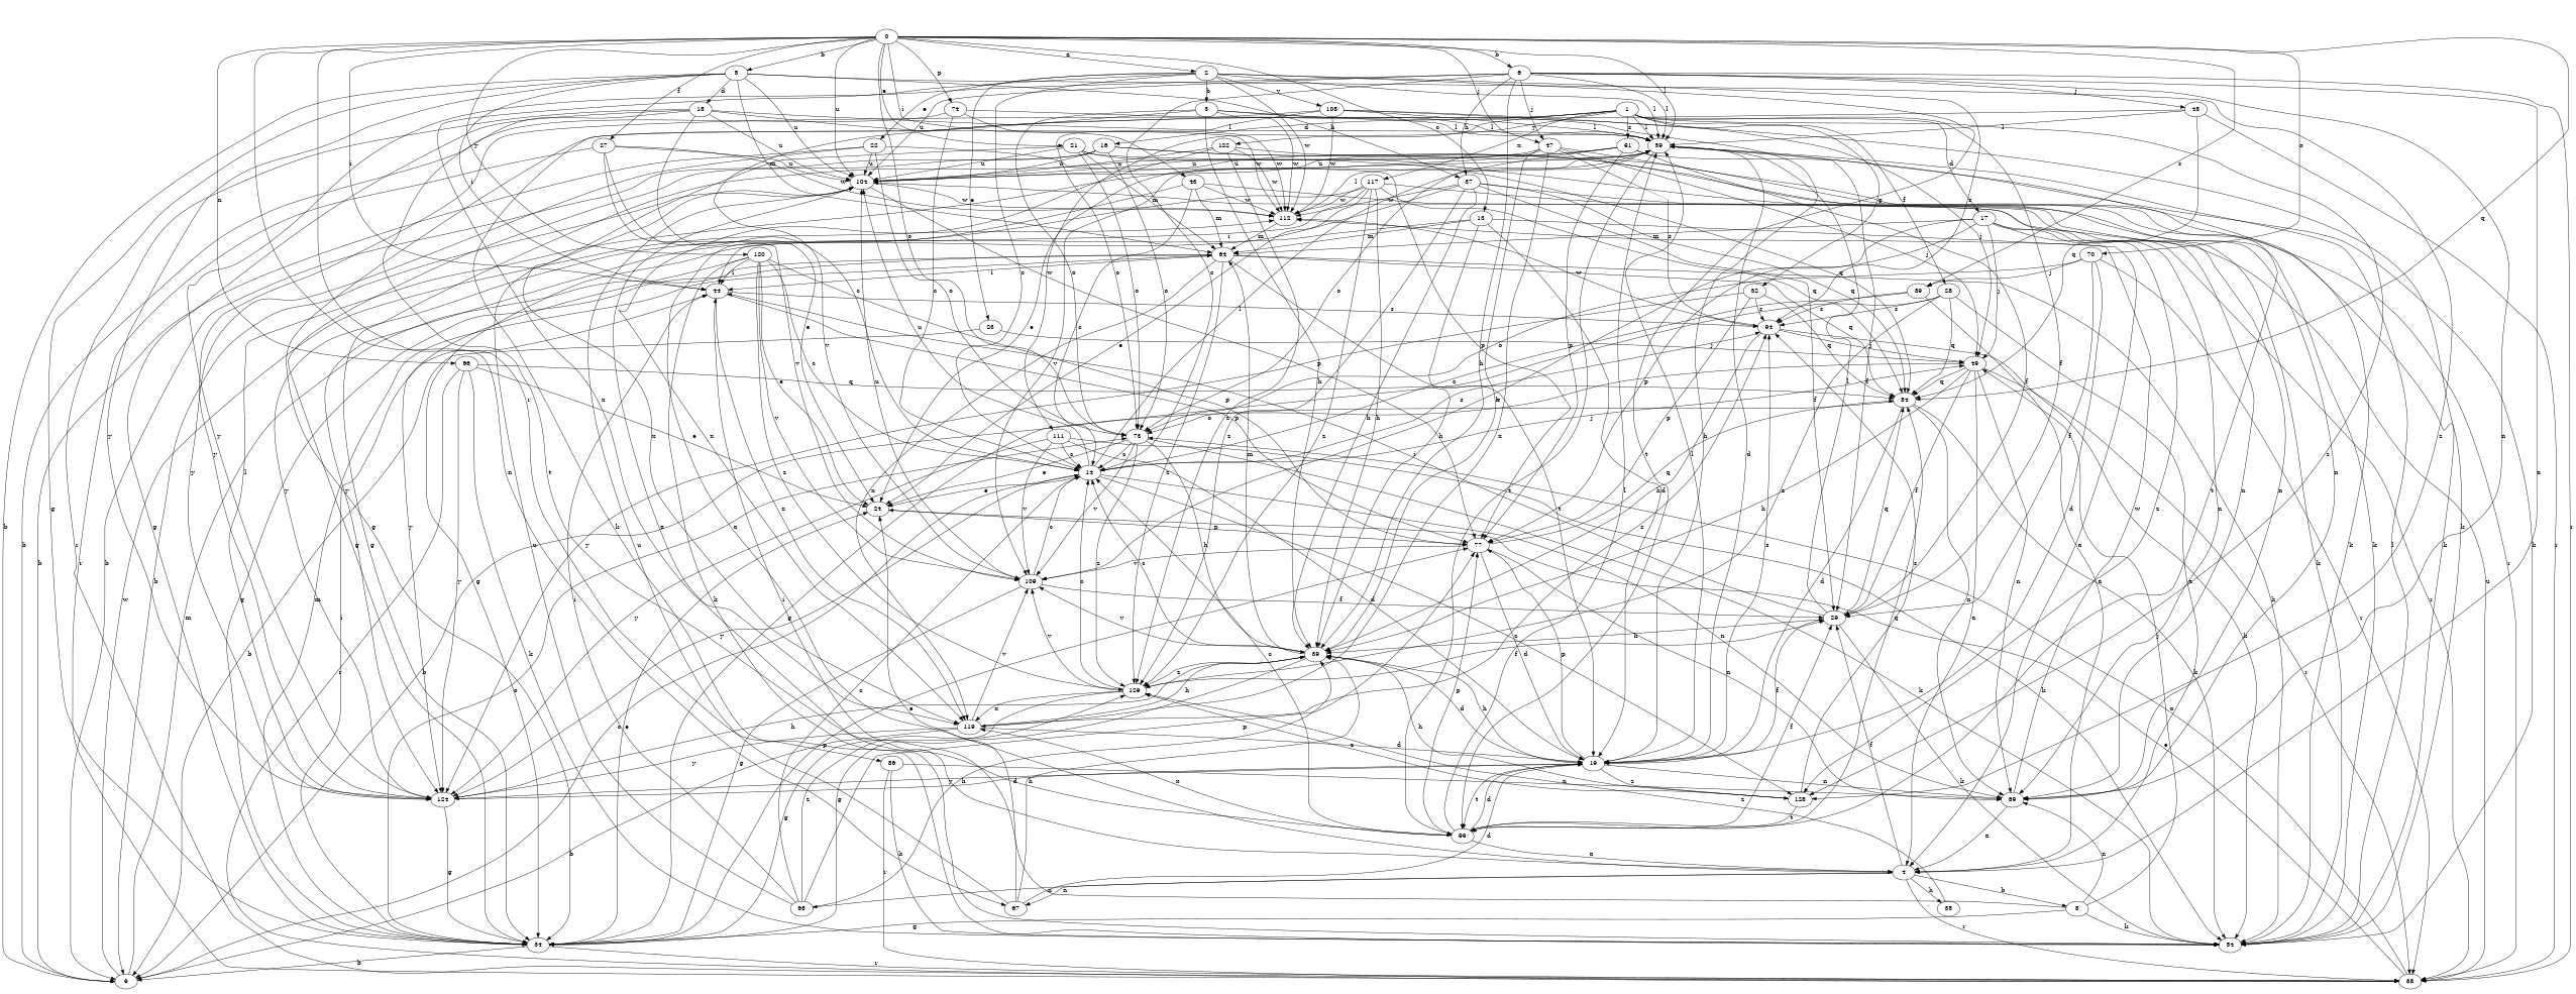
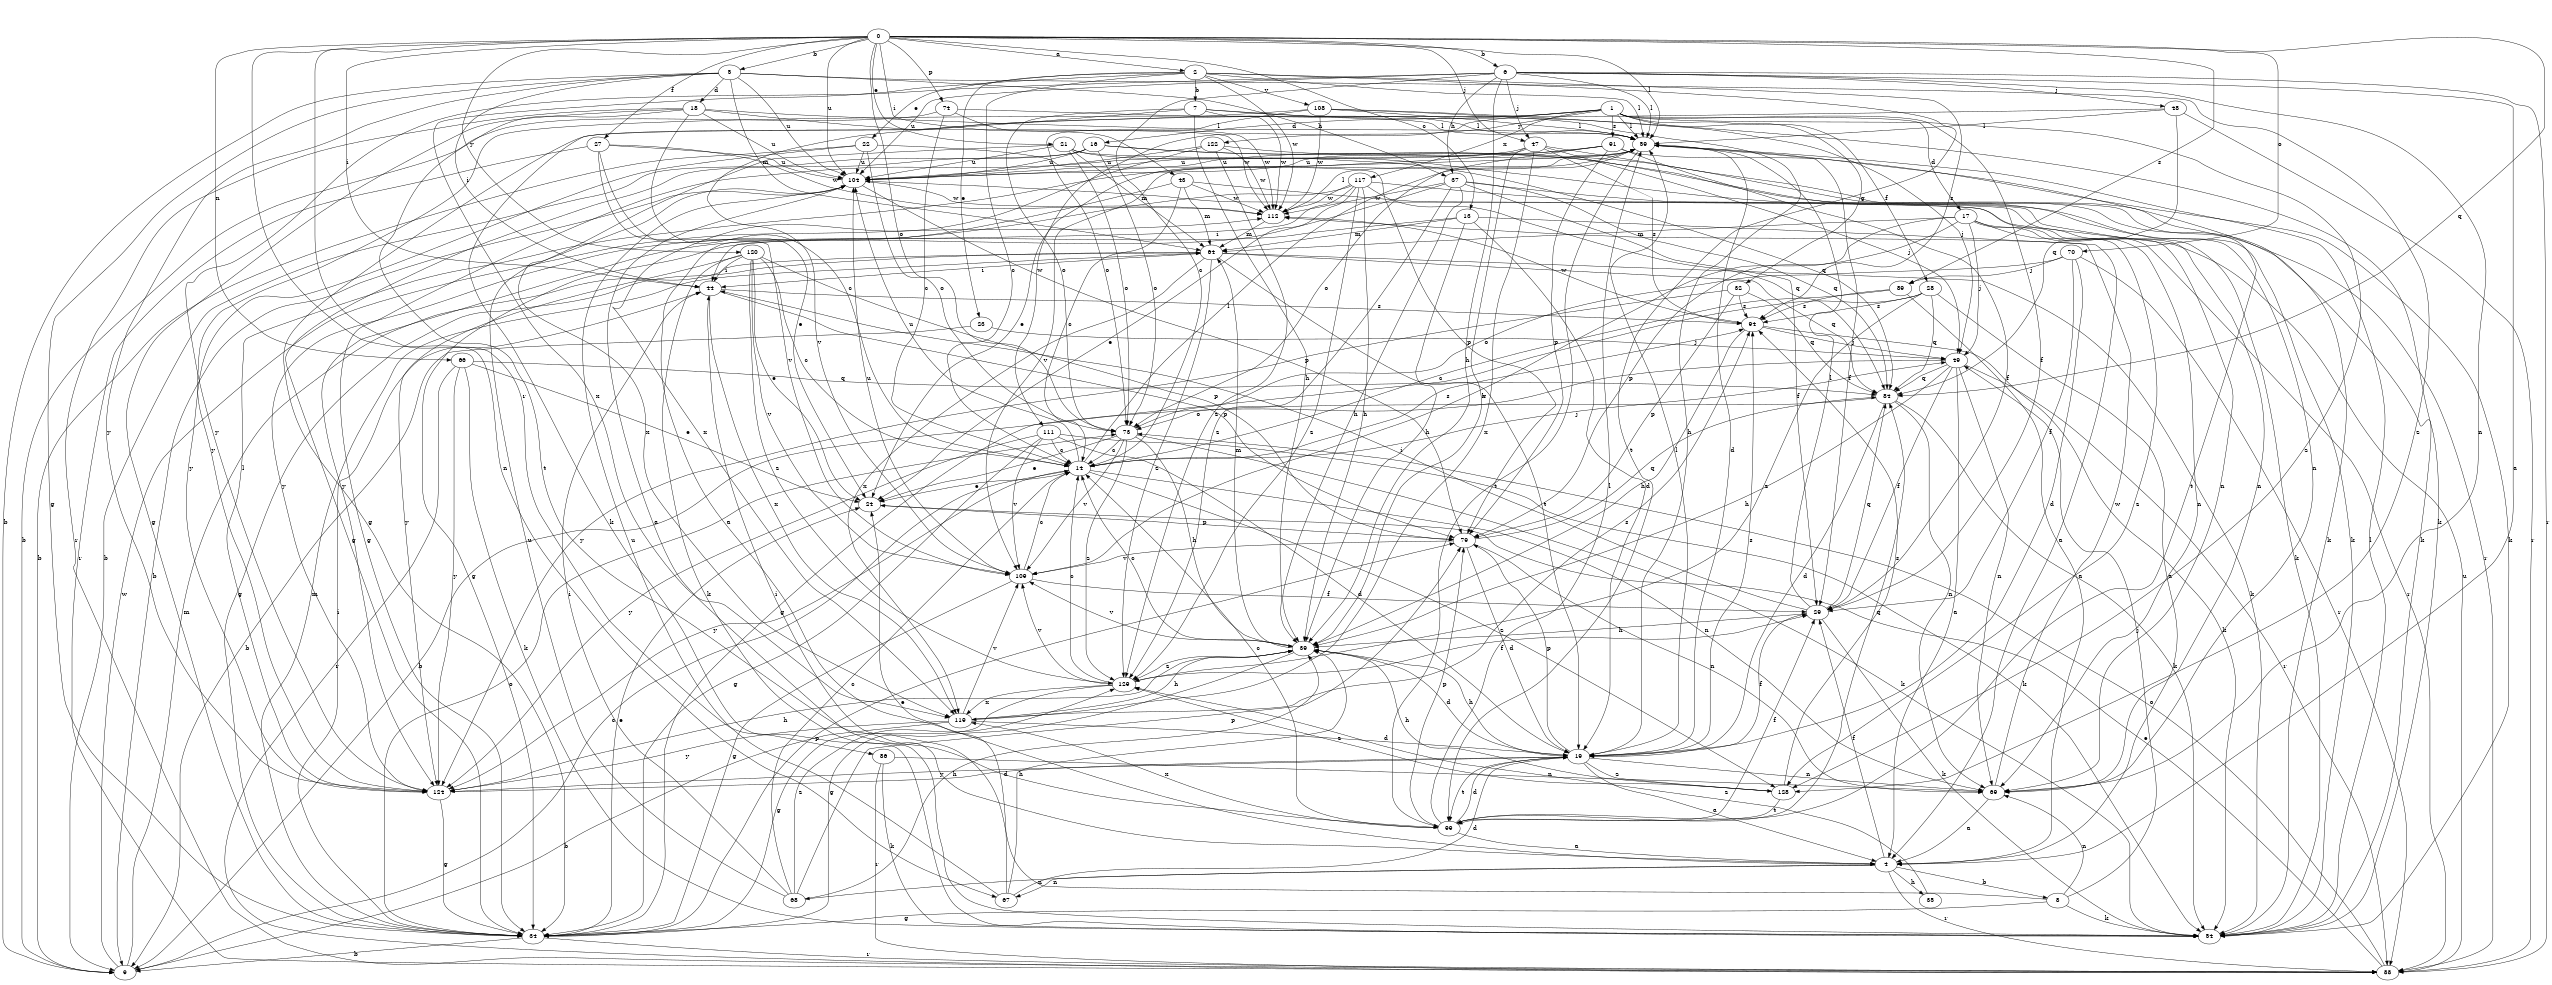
  strict digraph {
    0
    2
    5
    6
    13
    21
    27
    43
    44
    47
    59
    66
    67
    70
    73
    74
    84
    86
    89
    104
    120
-   7 [label=3]
+   7
    14
    22
    23
    94
    99
    108
    n29 [label=112]
    119
    124
    128
    9
    18
    34
    37
    64
    4
    88
    39
    48
    69
    19
    54
    109
    24
-   79 [label=77]
+   79
    49
    29
    129
    1
    16
    17
    28
    32
    91
    111
    117
    122
    8
    35
    68
    0 -> 2 [label=a]
    0 -> 5 [label=b]
    0 -> 6 [label=b]
    0 -> 13 [label=c]
    0 -> 21 [label=e]
    0 -> 27 [label=f]
    0 -> 43 [label=i]
    0 -> 44 [label=i]
    0 -> 47 [label=j]
    0 -> 59 [label=l]
    0 -> 66 [label=n]
    0 -> 67 [label=n]
    0 -> 70 [label=o]
    0 -> 73 [label=o]
    0 -> 74 [label=p]
    0 -> 84 [label=q]
    0 -> 86 [label=r]
    0 -> 89 [label=s]
    0 -> 104 [label=u]
    0 -> 120 [label=y]
    2 -> 59 [label=l]
    2 -> 7 [label=b]
    2 -> 14 [label=c]
    2 -> 22 [label=e]
    2 -> 23 [label=e]
    2 -> 94 [label=s]
    2 -> 99 [label=t]
    2 -> 108 [label=v]
    2 -> n29 [label=w]
    2 -> 119 [label=x]
    5 -> 44 [label=i]
    5 -> 104 [label=u]
    5 -> 124 [label=y]
    5 -> 128 [label=z]
    5 -> 9 [label=b]
    5 -> 18 [label=d]
    5 -> 34 [label=g]
    5 -> 37 [label=h]
    5 -> 64 [label=m]
    6 -> 47 [label=j]
    6 -> 59 [label=l]
    6 -> 104 [label=u]
    6 -> 14 [label=c]
    6 -> 124 [label=y]
    6 -> 37 [label=h]
    6 -> 4 [label=a]
    6 -> 88 [label=r]
    6 -> 39 [label=h]
    6 -> 48 [label=j]
    6 -> 69 [label=n]
    13 -> 34 [label=g]
    13 -> 64 [label=m]
    13 -> 4 [label=a]
    13 -> 39 [label=h]
    13 -> 19 [label=d]
    21 -> 73 [label=o]
    21 -> 84 [label=q]
    21 -> 104 [label=u]
    21 -> 119 [label=x]
    21 -> 64 [label=m]
    21 -> 54 [label=k]
    27 -> 104 [label=u]
    27 -> n29 [label=w]
    27 -> 88 [label=r]
    27 -> 109 [label=v]
    27 -> 24 [label=e]
    43 -> 14 [label=c]
    43 -> n29 [label=w]
    43 -> 64 [label=m]
    43 -> 4 [label=a]
    43 -> 69 [label=n]
    44 -> 94 [label=s]
    44 -> 119 [label=x]
    44 -> 79 [label=p]
    47 -> 104 [label=u]
    47 -> 94 [label=s]
    47 -> 99 [label=t]
    47 -> 119 [label=x]
    47 -> 34 [label=g]
    47 -> 39 [label=h]
    47 -> 49 [label=j]
    59 -> 104 [label=u]
    59 -> 99 [label=t]
    59 -> 19 [label=d]
    59 -> 54 [label=k]
    59 -> 109 [label=v]
    59 -> 29 [label=f]
    66 -> 84 [label=q]
    66 -> 124 [label=y]
    66 -> 88 [label=r]
    66 -> 54 [label=k]
    66 -> 24 [label=e]
    67 -> 104 [label=u]
    67 -> 39 [label=h]
    67 -> 19 [label=d]
    67 -> 24 [label=e]
    70 -> 73 [label=o]
    70 -> 89 [label=j]
    70 -> 88 [label=r]
    70 -> 19 [label=d]
    70 -> 29 [label=f]
    73 -> 14 [label=c]
    73 -> 39 [label=h]
    73 -> 54 [label=k]
    73 -> 109 [label=v]
    73 -> 24 [label=e]
    73 -> 129 [label=z]
    74 -> 59 [label=l]
    74 -> 14 [label=c]
    74 -> n29 [label=w]
    74 -> 9 [label=b]
    84 -> 73 [label=o]
    84 -> 69 [label=n]
    84 -> 19 [label=d]
    84 -> 54 [label=k]
    86 -> 88 [label=r]
    86 -> 69 [label=n]
    86 -> 54 [label=k]
    89 -> 14 [label=c]
    89 -> 94 [label=s]
    89 -> 4 [label=a]
    104 -> n29 [label=w]
    104 -> 9 [label=b]
    104 -> 4 [label=a]
    104 -> 79 [label=p]
    120 -> 44 [label=i]
    120 -> 14 [label=c]
    120 -> 124 [label=y]
    120 -> 54 [label=k]
    120 -> 109 [label=v]
    120 -> 24 [label=e]
    120 -> 79 [label=p]
    120 -> 129 [label=z]
    7 -> 59 [label=l]
    7 -> 73 [label=o]
    7 -> n29 [label=w]
    7 -> 39 [label=h]
    7 -> 54 [label=k]
    7 -> 109 [label=v]
    14 -> 59 [label=l]
    14 -> 104 [label=u]
    14 -> 94 [label=s]
    14 -> 124 [label=y]
    14 -> 128 [label=z]
    14 -> 69 [label=n]
    14 -> 24 [label=e]
    14 -> 49 [label=j]
    22 -> 73 [label=o]
    22 -> 104 [label=u]
    22 -> 124 [label=y]
    22 -> 9 [label=b]
    22 -> 79 [label=p]
    23 -> 9 [label=b]
    23 -> 49 [label=j]
    94 -> n29 [label=w]
    94 -> 39 [label=h]
    94 -> 54 [label=k]
    94 -> 49 [label=j]
    99 -> 59 [label=l]
    99 -> 84 [label=q]
    99 -> 14 [label=c]
    99 -> 119 [label=x]
    99 -> 4 [label=a]
    99 -> 19 [label=d]
    99 -> 79 [label=p]
    99 -> 29 [label=f]
    108 -> 59 [label=l]
    108 -> 73 [label=o]
    108 -> n29 [label=w]
    108 -> 19 [label=h]
    108 -> 54 [label=k]
    108 -> 49 [label=j]
    n29 -> 59 [label=l]
    n29 -> 64 [label=m]
    119 -> 94 [label=s]
    119 -> 124 [label=y]
    119 -> 9 [label=b]
    119 -> 39 [label=h]
    119 -> 19 [label=d]
    119 -> 109 [label=v]
    124 -> 59 [label=l]
    124 -> 34 [label=g]
    124 -> 39 [label=h]
    124 -> 19 [label=d]
    128 -> 94 [label=s]
    128 -> 99 [label=t]
    128 -> 39 [label=h]
    128 -> 129 [label=z]
    9 -> 14 [label=c]
    9 -> n29 [label=w]
    9 -> 64 [label=m]
    18 -> 59 [label=l]
    18 -> 104 [label=u]
    18 -> 14 [label=c]
    18 -> 99 [label=t]
    18 -> n29 [label=w]
    18 -> 34 [label=g]
    18 -> 88 [label=r]
    34 -> 44 [label=i]
    34 -> 73 [label=o]
    34 -> 9 [label=b]
    34 -> 64 [label=m]
    34 -> 88 [label=r]
    34 -> 24 [label=e]
    34 -> 79 [label=p]
    37 -> 84 [label=q]
    37 -> n29 [label=w]
    37 -> 124 [label=y]
    37 -> 39 [label=h]
    37 -> 54 [label=k]
    37 -> 29 [label=f]
    37 -> 129 [label=z]
    64 -> 44 [label=i]
    64 -> 84 [label=q]
    64 -> 119 [label=x]
    64 -> 34 [label=g]
    64 -> 19 [label=t]
    64 -> 54 [label=k]
    64 -> 129 [label=z]
    4 -> 67 [label=n]
    4 -> 88 [label=r]
    4 -> 29 [label=f]
    4 -> 8 [label=b]
    4 -> 35 [label=h]
    4 -> 68 [label=n]
    88 -> 73 [label=o]
    88 -> 104 [label=u]
    88 -> 24 [label=e]
    39 -> 14 [label=c]
    39 -> 34 [label=g]
    39 -> 64 [label=m]
    39 -> 19 [label=d]
    39 -> 109 [label=v]
    39 -> 129 [label=z]
    48 -> 59 [label=l]
    48 -> 84 [label=q]
    48 -> 34 [label=g]
    48 -> 88 [label=r]
    69 -> n29 [label=w]
    69 -> 4 [label=a]
    19 -> 59 [label=l]
    19 -> 94 [label=s]
    19 -> 99 [label=t]
    19 -> 124 [label=y]
    19 -> 128 [label=z]
+   19 -> 4 [label=a]
    19 -> 39 [label=h]
    19 -> 69 [label=n]
    19 -> 79 [label=p]
    19 -> 29 [label=f]
    54 -> 59 [label=l]
    109 -> 104 [label=u]
    109 -> 14 [label=c]
    109 -> 34 [label=g]
    109 -> 29 [label=f]
    24 -> 79 [label=p]
    79 -> 84 [label=q]
    79 -> 69 [label=n]
    79 -> 19 [label=d]
    79 -> 109 [label=v]
    49 -> 84 [label=q]
    49 -> 9 [label=b]
    49 -> 4 [label=a]
    49 -> 88 [label=r]
    49 -> 39 [label=h]
    49 -> 69 [label=n]
    49 -> 29 [label=f]
    29 -> 44 [label=i]
    29 -> 59 [label=l]
    29 -> 84 [label=q]
    29 -> 39 [label=h]
    29 -> 54 [label=k]
    129 -> 14 [label=c]
    129 -> 119 [label=x]
    129 -> 34 [label=g]
    129 -> 109 [label=v]
    129 -> 29 [label=f]
    1 -> 59 [label=l]
    1 -> 124 [label=y]
    1 -> 128 [label=z]
    1 -> 29 [label=f]
    1 -> 16 [label=d]
    1 -> 17 [label=d]
    1 -> 28 [label=f]
    1 -> 32 [label=g]
    1 -> 91 [label=s]
    1 -> 111 [label=w]
    1 -> 117 [label=x]
    1 -> 122 [label=y]
    16 -> 73 [label=o]
    16 -> 104 [label=u]
    16 -> 9 [label=b]
    16 -> 34 [label=g]
    16 -> 88 [label=r]
    16 -> 54 [label=k]
    17 -> 128 [label=z]
    17 -> 64 [label=m]
    17 -> 88 [label=r]
    17 -> 69 [label=n]
    17 -> 109 [label=v]
    17 -> 79 [label=p]
    17 -> 49 [label=j]
    28 -> 84 [label=q]
    28 -> 94 [label=s]
    28 -> 34 [label=g]
    28 -> 4 [label=a]
    28 -> 129 [label=z]
    32 -> 84 [label=q]
    32 -> 94 [label=s]
    32 -> 124 [label=y]
    32 -> 79 [label=p]
    91 -> 73 [label=o]
    91 -> 104 [label=u]
    91 -> 54 [label=k]
    91 -> 24 [label=e]
    91 -> 79 [label=p]
    91 -> 29 [label=f]
    111 -> 14 [label=c]
    111 -> 124 [label=y]
+   111 -> 34 [label=g]
    111 -> 19 [label=d]
    111 -> 54 [label=k]
    111 -> 109 [label=v]
    117 -> 44 [label=i]
    117 -> 84 [label=q]
    117 -> n29 [label=w]
    117 -> 124 [label=y]
    117 -> 39 [label=h]
    117 -> 69 [label=n]
    117 -> 24 [label=e]
    117 -> 129 [label=z]
    122 -> 104 [label=u]
    122 -> n29 [label=w]
    122 -> 119 [label=x]
    122 -> 69 [label=n]
    122 -> 129 [label=z]
    8 -> 44 [label=i]
    8 -> 34 [label=g]
    8 -> 69 [label=n]
    8 -> 54 [label=k]
    8 -> 49 [label=j]
    35 -> 129 [label=z]
    68 -> 44 [label=i]
    68 -> 104 [label=u]
    68 -> 14 [label=c]
    68 -> 39 [label=h]
    68 -> 79 [label=p]
    68 -> 129 [label=z]
  }
